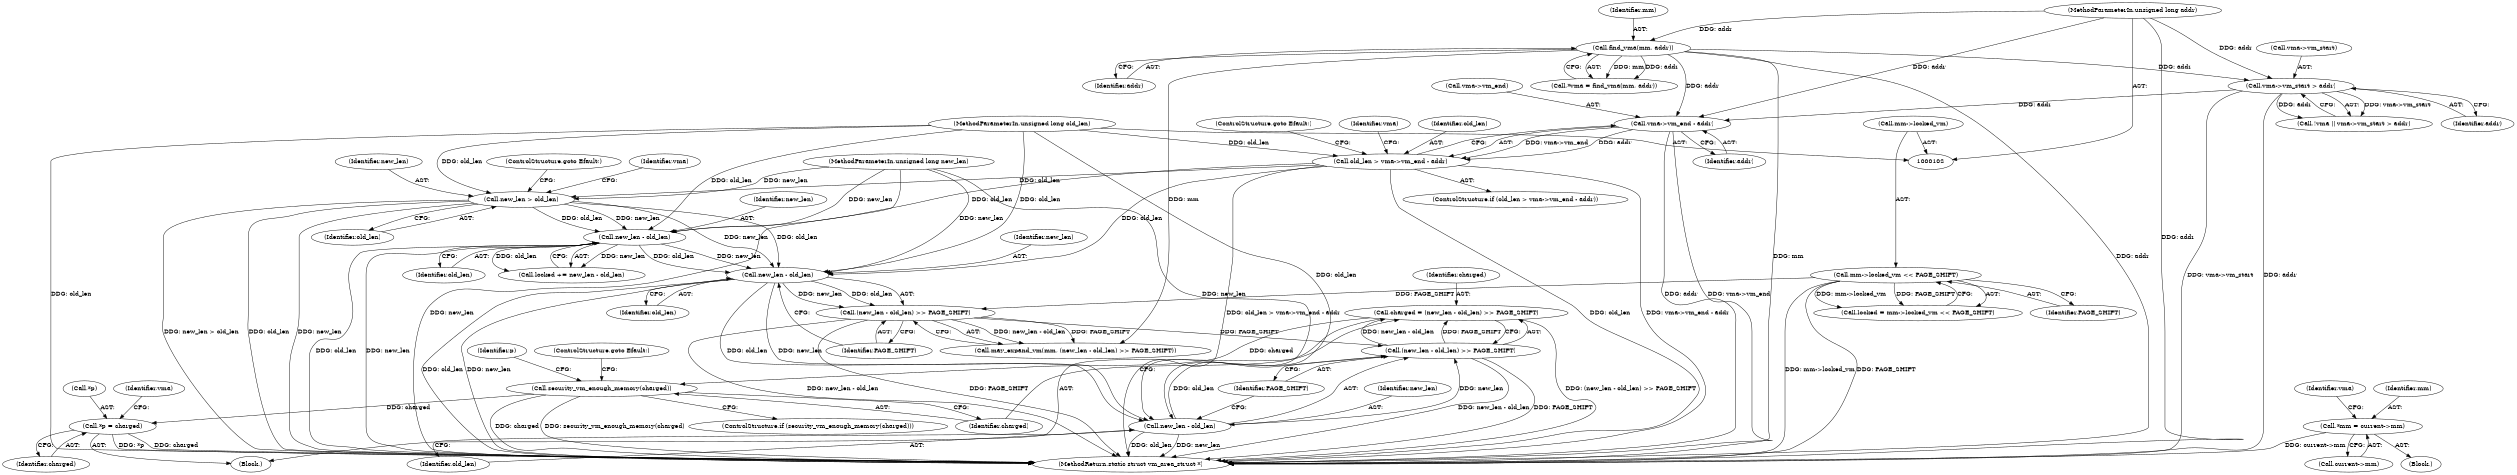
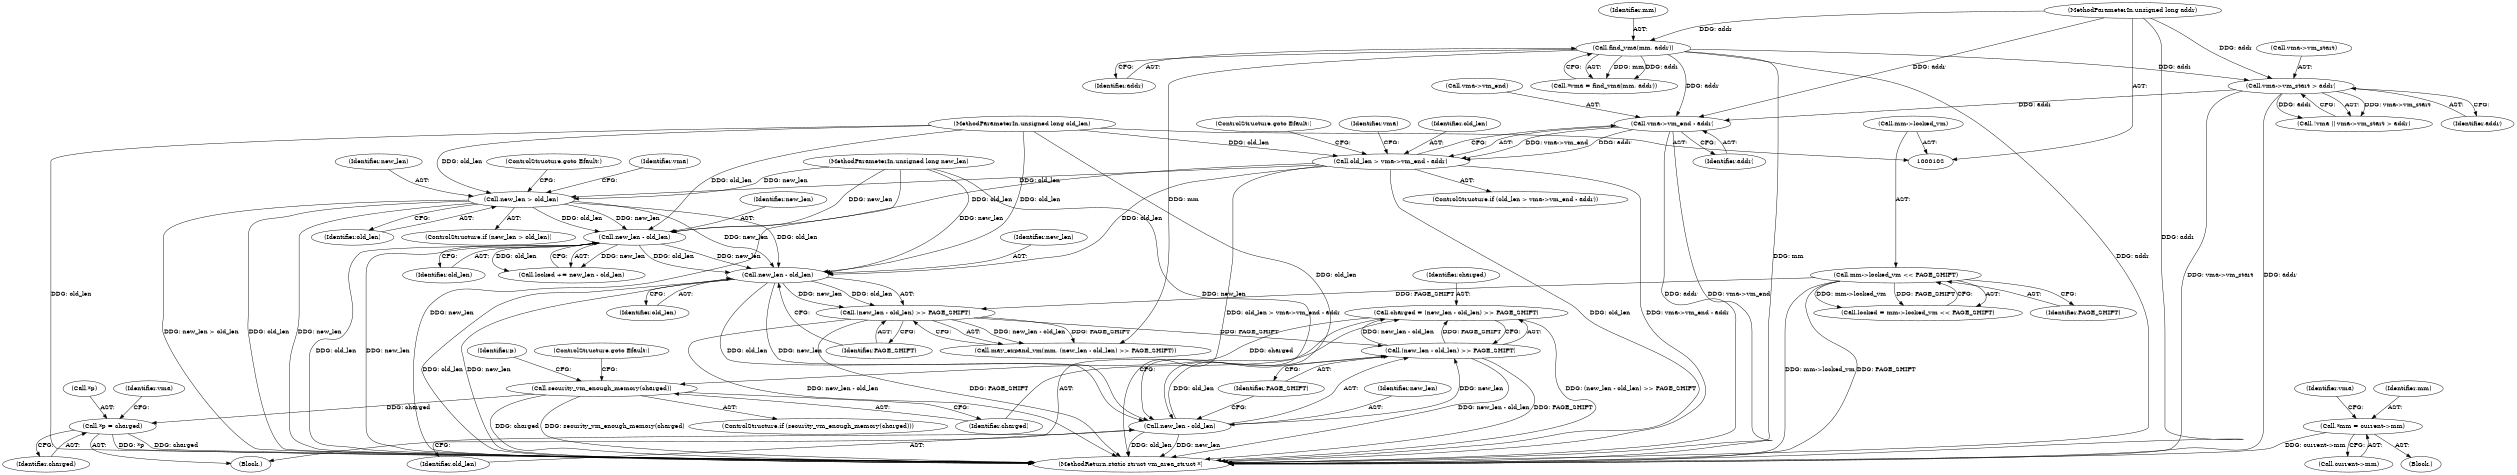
  digraph {
    n1 [label="(Call,charged = (new_len - old_len) >> PAGE_SHIFT)"]
    n2 [label="(Call,(new_len - old_len) >> PAGE_SHIFT)"]
    n3 [label="(Call,security_vm_enough_memory(charged))"]
    n4 [label="(Block,)"]
    n5 [label="(MethodReturn,static struct vm_area_struct *)"]
    n6 [label="(Identifier,PAGE_SHIFT)"]
    n7 [label="(Call,*p = charged)"]
    n8 [label="(Identifier,charged)"]
    n9 [label="(ControlStructure,if (security_vm_enough_memory(charged)))"]
    n10 [label="(Call,new_len - old_len)"]
    n11 [label="(Identifier,old_len)"]
    n12 [label="(Call,new_len - old_len)"]
    n13 [label="(Call,(new_len - old_len) >> PAGE_SHIFT)"]
    n14 [label="(Identifier,old_len)"]
    n15 [label="(Call,may_expand_vm(mm, (new_len - old_len) >> PAGE_SHIFT))"]
    n16 [label="(Identifier,PAGE_SHIFT)"]
    n17 [label="(Call,new_len - old_len)"]
    n18 [label="(Identifier,old_len)"]
    n19 [label="(Call,locked += new_len - old_len)"]
    n20 [label="(Call,new_len > old_len)"]
    n21 [label="(Identifier,old_len)"]
+   n22 [label="(ControlStructure,if (new_len > old_len))"]
    n23 [label="(MethodParameterIn,unsigned long new_len)"]
    n24 [label="(Call,old_len > vma->vm_end - addr)"]
    n25 [label="(Call,vma->vm_end - addr)"]
    n26 [label="(ControlStructure,if (old_len > vma->vm_end - addr))"]
    n27 [label="(Identifier,addr)"]
    n28 [label="(MethodParameterIn,unsigned long old_len)"]
    1000102
    n30 [label="(Call,vma->vm_start > addr)"]
    n31 [label="(Call,!vma || vma->vm_start > addr)"]
    n32 [label="(Identifier,addr)"]
    n33 [label="(Call,find_vma(mm, addr))"]
    n34 [label="(Call,*vma = find_vma(mm, addr))"]
    n35 [label="(Identifier,addr)"]
    n36 [label="(Call,*mm = current->mm)"]
    n37 [label="(Block,)"]
    n38 [label="(Call,current->mm)"]
    n39 [label="(MethodParameterIn,unsigned long addr)"]
    n40 [label="(Call,mm->locked_vm << PAGE_SHIFT)"]
    n41 [label="(Call,locked = mm->locked_vm << PAGE_SHIFT)"]
    n42 [label="(Identifier,PAGE_SHIFT)"]
    n43 [label="(Identifier,charged)"]
    n44 [label="(Identifier,p)"]
    n45 [label="(Identifier,new_len)"]
    n46 [label="(Identifier,vma)"]
    n47 [label="(Identifier,old_len)"]
    n48 [label="(ControlStructure,goto Efault;)"]
    n49 [label="(Call,vma->vm_end)"]
    n50 [label="(Call,vma->vm_start)"]
    n51 [label="(ControlStructure,goto Efault;)"]
    n52 [label="(Call,*p)"]
    n53 [label="(Call,mm->locked_vm)"]
    n54 [label="(Identifier,mm)"]
    n55 [label="(Identifier,mm)"]
    n56 [label="(Identifier,charged)"]
    n57 [label="(Identifier,vma)"]
    n58 [label="(ControlStructure,goto Efault;)"]
    n59 [label="(Identifier,vma)"]
    n60 [label="(Identifier,vma)"]
    n61 [label="(Identifier,new_len)"]
    n62 [label="(Identifier,new_len)"]
    n63 [label="(Identifier,new_len)"]
    n1 -> n2 [label="CFG: "]
    n1 -> n3 [label="DDG: charged"]
    n1 -> n4 [label="AST: "]
    n1 -> n5 [label="DDG: (new_len - old_len) >> PAGE_SHIFT"]
    n2 -> n1 [label="AST: "]
    n2 -> n1 [label="DDG: new_len - old_len"]
    n2 -> n1 [label="DDG: PAGE_SHIFT"]
    n2 -> n5 [label="DDG: new_len - old_len"]
    n2 -> n5 [label="DDG: PAGE_SHIFT"]
    n2 -> n6 [label="CFG: "]
    n3 -> n5 [label="DDG: security_vm_enough_memory(charged)"]
    n3 -> n5 [label="DDG: charged"]
    n3 -> n7 [label="DDG: charged"]
    n3 -> n8 [label="CFG: "]
-   n3 -> n9 [label="CFG: "]
+   n3 -> n9 [label="AST: "]
    n6 -> n2 [label="AST: "]
    n6 -> n10 [label="CFG: "]
    n7 -> n4 [label="AST: "]
    n7 -> n5 [label="DDG: *p"]
    n7 -> n5 [label="DDG: charged"]
    n7 -> n43 [label="CFG: "]
    n8 -> n1 [label="CFG: "]
    n8 -> n3 [label="AST: "]
    n10 -> n2 [label="AST: "]
    n10 -> n2 [label="DDG: new_len"]
    n10 -> n2 [label="DDG: old_len"]
    n10 -> n5 [label="DDG: old_len"]
    n10 -> n5 [label="DDG: new_len"]
    n10 -> n11 [label="CFG: "]
    n11 -> n10 [label="AST: "]
    n12 -> n5 [label="DDG: new_len"]
    n12 -> n5 [label="DDG: old_len"]
    n12 -> n10 [label="DDG: new_len"]
    n12 -> n10 [label="DDG: old_len"]
    n12 -> n13 [label="AST: "]
    n12 -> n13 [label="DDG: new_len"]
    n12 -> n13 [label="DDG: old_len"]
    n12 -> n14 [label="CFG: "]
    n13 -> n2 [label="DDG: PAGE_SHIFT"]
    n13 -> n5 [label="DDG: PAGE_SHIFT"]
    n13 -> n5 [label="DDG: new_len - old_len"]
    n13 -> n15 [label="AST: "]
    n13 -> n15 [label="DDG: new_len - old_len"]
    n13 -> n15 [label="DDG: PAGE_SHIFT"]
    n13 -> n16 [label="CFG: "]
    n14 -> n12 [label="AST: "]
    n15 -> n13 [label="CFG: "]
    n16 -> n12 [label="CFG: "]
    n16 -> n13 [label="AST: "]
    n17 -> n5 [label="DDG: old_len"]
    n17 -> n5 [label="DDG: new_len"]
    n17 -> n12 [label="DDG: new_len"]
    n17 -> n12 [label="DDG: old_len"]
    n17 -> n18 [label="CFG: "]
    n17 -> n19 [label="AST: "]
    n17 -> n19 [label="DDG: new_len"]
    n17 -> n19 [label="DDG: old_len"]
    n18 -> n17 [label="AST: "]
    n19 -> n17 [label="CFG: "]
    n20 -> n5 [label="DDG: new_len > old_len"]
    n20 -> n5 [label="DDG: old_len"]
    n20 -> n5 [label="DDG: new_len"]
    n20 -> n12 [label="DDG: new_len"]
    n20 -> n12 [label="DDG: old_len"]
    n20 -> n17 [label="DDG: new_len"]
    n20 -> n17 [label="DDG: old_len"]
    n20 -> n21 [label="CFG: "]
+   n20 -> n22 [label="AST: "]
    n21 -> n20 [label="AST: "]
    n23 -> n5 [label="DDG: new_len"]
    n23 -> n10 [label="DDG: new_len"]
    n23 -> n12 [label="DDG: new_len"]
    n23 -> n17 [label="DDG: new_len"]
    n23 -> n20 [label="DDG: new_len"]
    n24 -> n5 [label="DDG: old_len > vma->vm_end - addr"]
    n24 -> n5 [label="DDG: old_len"]
    n24 -> n5 [label="DDG: vma->vm_end - addr"]
    n24 -> n12 [label="DDG: old_len"]
    n24 -> n17 [label="DDG: old_len"]
    n24 -> n20 [label="DDG: old_len"]
    n24 -> n25 [label="CFG: "]
    n24 -> n26 [label="AST: "]
    n25 -> n5 [label="DDG: addr"]
    n25 -> n5 [label="DDG: vma->vm_end"]
    n25 -> n24 [label="AST: "]
    n25 -> n24 [label="DDG: vma->vm_end"]
    n25 -> n24 [label="DDG: addr"]
    n25 -> n27 [label="CFG: "]
    n27 -> n25 [label="AST: "]
    n28 -> n5 [label="DDG: old_len"]
    n28 -> n10 [label="DDG: old_len"]
    n28 -> n12 [label="DDG: old_len"]
    n28 -> n17 [label="DDG: old_len"]
    n28 -> n20 [label="DDG: old_len"]
    n28 -> n24 [label="DDG: old_len"]
    n28 -> 1000102 [label="AST: "]
    n30 -> n5 [label="DDG: vma->vm_start"]
    n30 -> n5 [label="DDG: addr"]
    n30 -> n25 [label="DDG: addr"]
    n30 -> n31 [label="AST: "]
    n30 -> n31 [label="DDG: vma->vm_start"]
    n30 -> n31 [label="DDG: addr"]
    n30 -> n32 [label="CFG: "]
    n31 -> n30 [label="CFG: "]
    n32 -> n30 [label="AST: "]
    n33 -> n5 [label="DDG: mm"]
    n33 -> n5 [label="DDG: addr"]
    n33 -> n15 [label="DDG: mm"]
    n33 -> n25 [label="DDG: addr"]
    n33 -> n30 [label="DDG: addr"]
    n33 -> n34 [label="AST: "]
    n33 -> n34 [label="DDG: mm"]
    n33 -> n34 [label="DDG: addr"]
    n33 -> n35 [label="CFG: "]
    n34 -> n33 [label="CFG: "]
    n35 -> n33 [label="AST: "]
    n36 -> n5 [label="DDG: current->mm"]
    n36 -> n37 [label="AST: "]
    n36 -> n38 [label="CFG: "]
    n38 -> n36 [label="AST: "]
    n39 -> n5 [label="DDG: addr"]
    n39 -> n25 [label="DDG: addr"]
    n39 -> 1000102 [label="AST: "]
    n39 -> n30 [label="DDG: addr"]
    n39 -> n33 [label="DDG: addr"]
    n40 -> n5 [label="DDG: PAGE_SHIFT"]
    n40 -> n5 [label="DDG: mm->locked_vm"]
    n40 -> n13 [label="DDG: PAGE_SHIFT"]
    n40 -> n41 [label="AST: "]
    n40 -> n41 [label="DDG: mm->locked_vm"]
    n40 -> n41 [label="DDG: PAGE_SHIFT"]
    n40 -> n42 [label="CFG: "]
    n41 -> n40 [label="CFG: "]
    n42 -> n40 [label="AST: "]
    n43 -> n7 [label="AST: "]
    n44 -> n3 [label="CFG: "]
    n45 -> n17 [label="AST: "]
    n46 -> n36 [label="CFG: "]
    n47 -> n24 [label="AST: "]
    n48 -> n3 [label="CFG: "]
    n49 -> n25 [label="AST: "]
    n50 -> n30 [label="AST: "]
    n51 -> n24 [label="CFG: "]
    n52 -> n7 [label="AST: "]
    n53 -> 1000102 [label="AST: "]
    n53 -> n40 [label="AST: "]
    n54 -> n36 [label="AST: "]
    n55 -> n33 [label="AST: "]
    n56 -> n1 [label="AST: "]
    n57 -> n7 [label="CFG: "]
    n58 -> n20 [label="CFG: "]
    n59 -> n20 [label="CFG: "]
    n60 -> n24 [label="CFG: "]
    n61 -> n12 [label="AST: "]
    n62 -> n10 [label="AST: "]
    n63 -> n20 [label="AST: "]
  }
